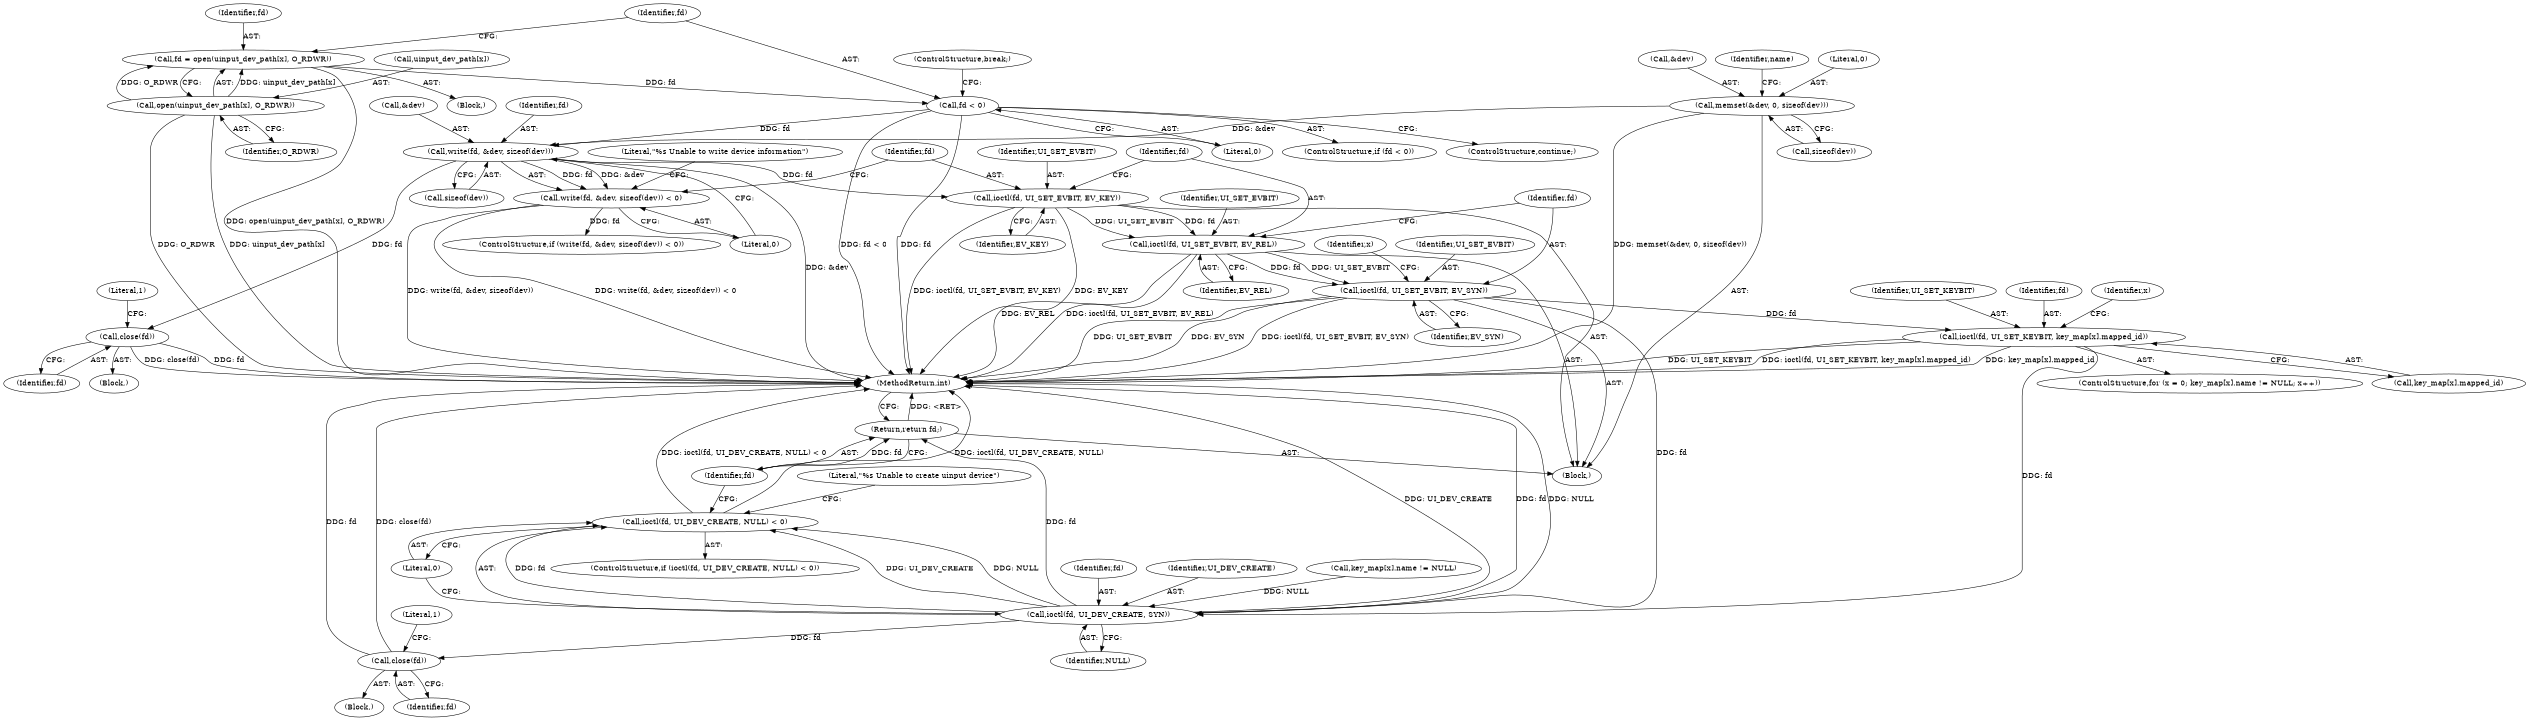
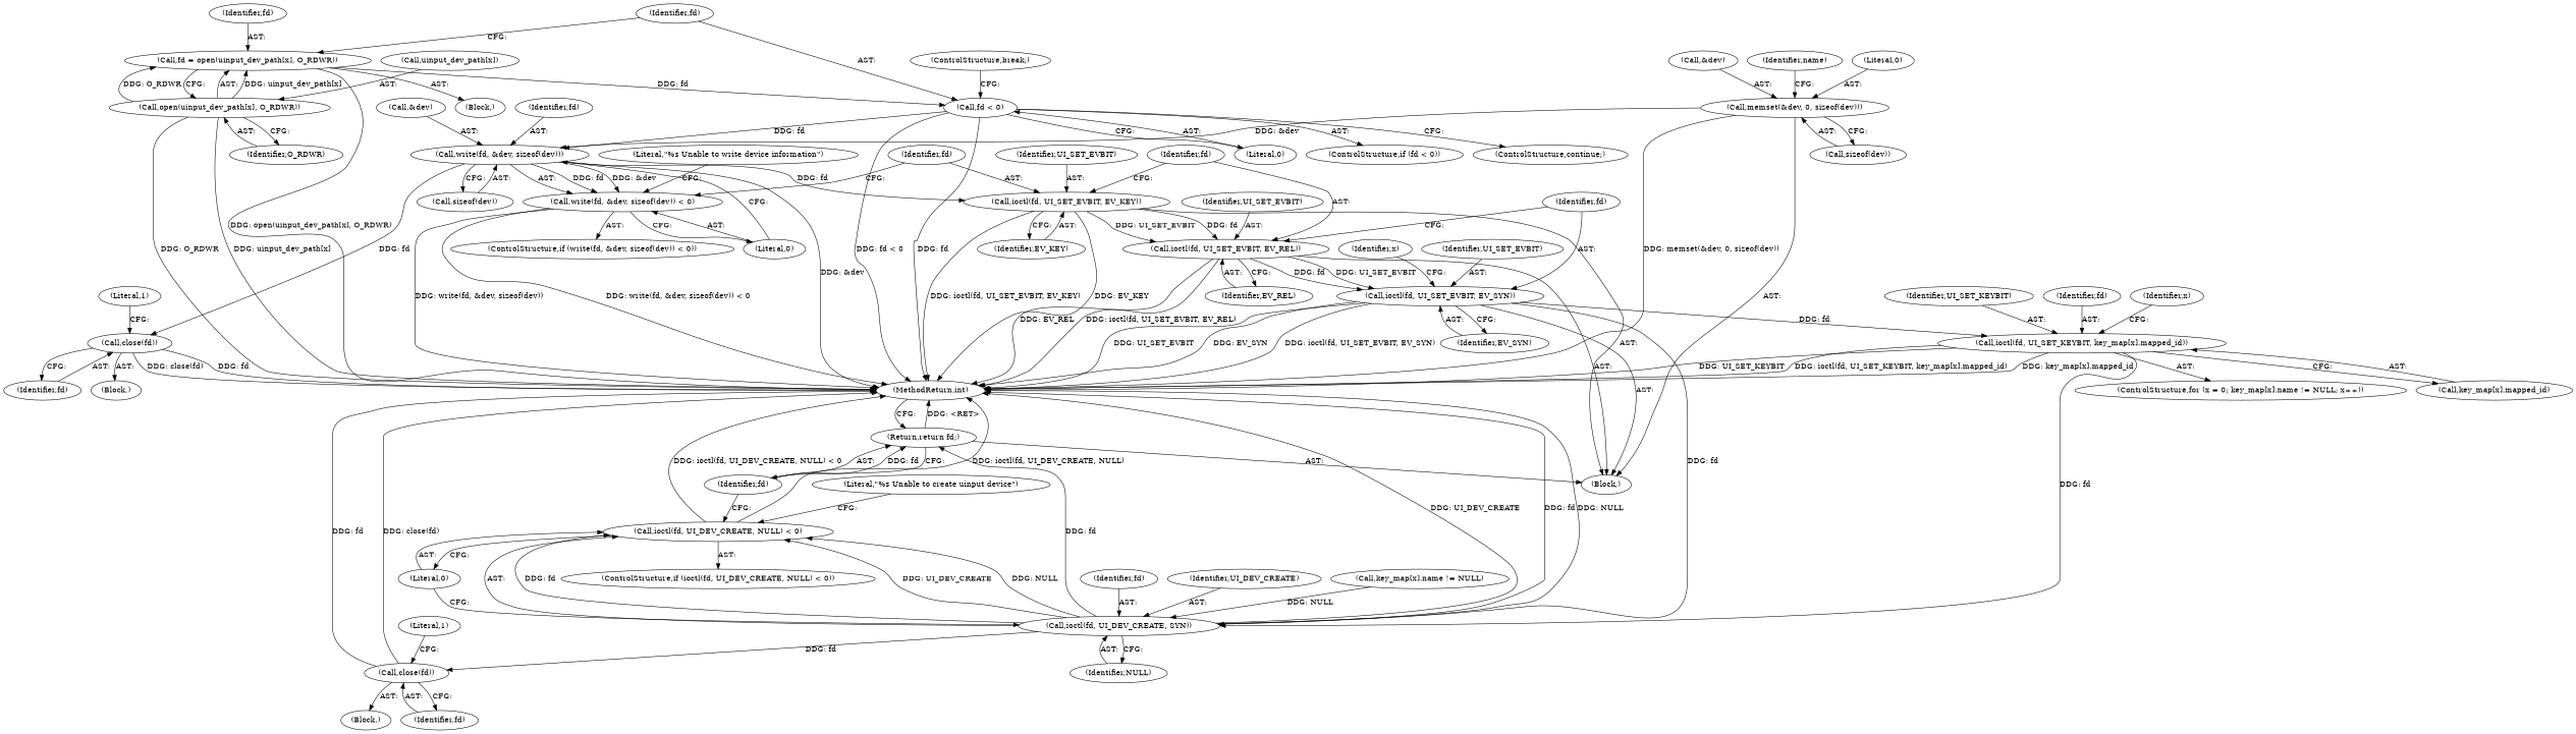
  digraph {
    n1 [label="(Call,write(fd, &dev, sizeof(dev)))"]
    n2 [label="(Call,write(fd, &dev, sizeof(dev)) < 0)"]
    n3 [label="(Call,close(fd))"]
    n4 [label="(Call,ioctl(fd, UI_SET_EVBIT, EV_KEY))"]
    n5 [label="(Call,sizeof(dev))"]
    n6 [label="(MethodReturn,int)"]
    n7 [label="(ControlStructure,if (write(fd, &dev, sizeof(dev)) < 0))"]
    n8 [label="(Literal,0)"]
    n9 [label="(Identifier,fd)"]
    n10 [label="(Block,)"]
    n11 [label="(Block,)"]
    n12 [label="(Call,ioctl(fd, UI_SET_EVBIT, EV_REL))"]
    n13 [label="(Identifier,EV_KEY)"]
    n14 [label="(Return,return fd;)"]
    n15 [label="(Call,fd < 0)"]
    n16 [label="(Literal,0)"]
    n17 [label="(ControlStructure,if (fd < 0))"]
    n18 [label="(ControlStructure,continue;)"]
    n19 [label="(Call,fd = open(uinput_dev_path[x], O_RDWR))"]
    n20 [label="(Call,open(uinput_dev_path[x], O_RDWR))"]
    n21 [label="(Block,)"]
    n22 [label="(Identifier,O_RDWR)"]
    n23 [label="(Call,memset(&dev, 0, sizeof(dev)))"]
    n24 [label="(Call,sizeof(dev))"]
    n25 [label="(Call,ioctl(fd, UI_SET_EVBIT, EV_SYN))"]
    n26 [label="(Identifier,EV_REL)"]
    n27 [label="(Call,ioctl(fd, UI_SET_KEYBIT, key_map[x].mapped_id))"]
    n28 [label="(Call,ioctl(fd, UI_DEV_CREATE, SYN))"]
    n29 [label="(Identifier,EV_SYN)"]
    n30 [label="(ControlStructure,for (x = 0; key_map[x].name != NULL; x++))"]
    n31 [label="(Call,key_map[x].mapped_id)"]
    n32 [label="(Call,ioctl(fd, UI_DEV_CREATE, NULL) < 0)"]
    n33 [label="(Call,close(fd))"]
    n34 [label="(Identifier,NULL)"]
    n35 [label="(Literal,0)"]
    n36 [label="(ControlStructure,if (ioctl(fd, UI_DEV_CREATE, NULL) < 0))"]
    n37 [label="(Block,)"]
    n38 [label="(Identifier,fd)"]
    n39 [label="(Identifier,fd)"]
    n40 [label="(Identifier,fd)"]
    n41 [label="(Identifier,x)"]
    n42 [label="(Literal,1)"]
    n43 [label="(Identifier,UI_SET_EVBIT)"]
    n44 [label="(Identifier,UI_SET_KEYBIT)"]
    n45 [label="(Identifier,UI_SET_EVBIT)"]
    n46 [label="(Identifier,fd)"]
    n47 [label="(Identifier,fd)"]
    n48 [label="(Call,uinput_dev_path[x])"]
    n49 [label="(Call,&dev)"]
    n50 [label="(Identifier,fd)"]
    n51 [label="(Identifier,fd)"]
    n52 [label="(Literal,\"%s Unable to create uinput device\")"]
    n53 [label="(Identifier,name)"]
    n54 [label="(Identifier,UI_SET_EVBIT)"]
    n55 [label="(Identifier,UI_DEV_CREATE)"]
    n56 [label="(Literal,\"%s Unable to write device information\")"]
    n57 [label="(Identifier,fd)"]
    n58 [label="(Call,&dev)"]
    n59 [label="(Identifier,fd)"]
    n60 [label="(Identifier,fd)"]
    n61 [label="(Literal,1)"]
    n62 [label="(ControlStructure,break;)"]
    n63 [label="(Literal,0)"]
    n64 [label="(Call,key_map[x].name != NULL)"]
    n65 [label="(Identifier,x)"]
    n1 -> n2 [label="AST: "]
    n1 -> n2 [label="DDG: fd"]
    n1 -> n2 [label="DDG: &dev"]
    n1 -> n3 [label="DDG: fd"]
    n1 -> n4 [label="DDG: fd"]
    n1 -> n5 [label="CFG: "]
    n1 -> n6 [label="DDG: &dev"]
    n2 -> n6 [label="DDG: write(fd, &dev, sizeof(dev)) < 0"]
    n2 -> n6 [label="DDG: write(fd, &dev, sizeof(dev))"]
-   n2 -> n7 [label="DDG: fd"]
+   n2 -> n7 [label="AST: "]
    n2 -> n8 [label="CFG: "]
    n3 -> n6 [label="DDG: fd"]
    n3 -> n6 [label="DDG: close(fd)"]
    n3 -> n9 [label="CFG: "]
    n3 -> n10 [label="AST: "]
    n4 -> n6 [label="DDG: EV_KEY"]
    n4 -> n6 [label="DDG: ioctl(fd, UI_SET_EVBIT, EV_KEY)"]
    n4 -> n11 [label="AST: "]
    n4 -> n12 [label="DDG: fd"]
    n4 -> n12 [label="DDG: UI_SET_EVBIT"]
    n4 -> n13 [label="CFG: "]
    n5 -> n1 [label="AST: "]
    n6 -> n14 [label="CFG: "]
    n8 -> n1 [label="CFG: "]
    n8 -> n2 [label="AST: "]
    n9 -> n3 [label="AST: "]
    n12 -> n6 [label="DDG: ioctl(fd, UI_SET_EVBIT, EV_REL)"]
    n12 -> n6 [label="DDG: EV_REL"]
    n12 -> n11 [label="AST: "]
    n12 -> n25 [label="DDG: fd"]
    n12 -> n25 [label="DDG: UI_SET_EVBIT"]
    n12 -> n26 [label="CFG: "]
    n13 -> n4 [label="AST: "]
    n14 -> n6 [label="DDG: <RET>"]
    n14 -> n11 [label="AST: "]
    n14 -> n39 [label="CFG: "]
    n15 -> n1 [label="DDG: fd"]
    n15 -> n6 [label="DDG: fd < 0"]
    n15 -> n6 [label="DDG: fd"]
    n15 -> n16 [label="CFG: "]
    n15 -> n17 [label="AST: "]
    n15 -> n18 [label="CFG: "]
    n16 -> n15 [label="AST: "]
    n19 -> n6 [label="DDG: open(uinput_dev_path[x], O_RDWR)"]
    n19 -> n15 [label="DDG: fd"]
    n19 -> n20 [label="CFG: "]
    n19 -> n21 [label="AST: "]
    n20 -> n6 [label="DDG: O_RDWR"]
    n20 -> n6 [label="DDG: uinput_dev_path[x]"]
    n20 -> n19 [label="AST: "]
    n20 -> n19 [label="DDG: uinput_dev_path[x]"]
    n20 -> n19 [label="DDG: O_RDWR"]
    n20 -> n22 [label="CFG: "]
    n22 -> n20 [label="AST: "]
    n23 -> n1 [label="DDG: &dev"]
    n23 -> n6 [label="DDG: memset(&dev, 0, sizeof(dev))"]
    n23 -> n11 [label="AST: "]
    n23 -> n24 [label="CFG: "]
    n24 -> n23 [label="AST: "]
    n25 -> n6 [label="DDG: UI_SET_EVBIT"]
    n25 -> n6 [label="DDG: EV_SYN"]
    n25 -> n6 [label="DDG: ioctl(fd, UI_SET_EVBIT, EV_SYN)"]
    n25 -> n11 [label="AST: "]
    n25 -> n27 [label="DDG: fd"]
    n25 -> n28 [label="DDG: fd"]
    n25 -> n29 [label="CFG: "]
    n26 -> n12 [label="AST: "]
    n27 -> n6 [label="DDG: key_map[x].mapped_id"]
    n27 -> n6 [label="DDG: UI_SET_KEYBIT"]
    n27 -> n6 [label="DDG: ioctl(fd, UI_SET_KEYBIT, key_map[x].mapped_id)"]
    n27 -> n28 [label="DDG: fd"]
    n27 -> n30 [label="AST: "]
    n27 -> n31 [label="CFG: "]
    n28 -> n6 [label="DDG: UI_DEV_CREATE"]
    n28 -> n6 [label="DDG: fd"]
    n28 -> n6 [label="DDG: NULL"]
    n28 -> n14 [label="DDG: fd"]
    n28 -> n32 [label="AST: "]
    n28 -> n32 [label="DDG: fd"]
    n28 -> n32 [label="DDG: UI_DEV_CREATE"]
    n28 -> n32 [label="DDG: NULL"]
    n28 -> n33 [label="DDG: fd"]
    n28 -> n34 [label="CFG: "]
    n29 -> n25 [label="AST: "]
    n31 -> n27 [label="AST: "]
    n32 -> n6 [label="DDG: ioctl(fd, UI_DEV_CREATE, NULL) < 0"]
    n32 -> n6 [label="DDG: ioctl(fd, UI_DEV_CREATE, NULL)"]
    n32 -> n35 [label="CFG: "]
    n32 -> n36 [label="AST: "]
    n33 -> n6 [label="DDG: fd"]
    n33 -> n6 [label="DDG: close(fd)"]
    n33 -> n37 [label="AST: "]
    n33 -> n38 [label="CFG: "]
    n34 -> n28 [label="AST: "]
    n35 -> n28 [label="CFG: "]
    n35 -> n32 [label="AST: "]
    n38 -> n33 [label="AST: "]
    n39 -> n14 [label="AST: "]
    n39 -> n14 [label="DDG: fd"]
    n39 -> n32 [label="CFG: "]
    n40 -> n12 [label="CFG: "]
    n40 -> n25 [label="AST: "]
    n41 -> n25 [label="CFG: "]
    n42 -> n33 [label="CFG: "]
    n43 -> n12 [label="AST: "]
    n44 -> n27 [label="AST: "]
    n45 -> n4 [label="AST: "]
    n46 -> n19 [label="AST: "]
    n47 -> n4 [label="CFG: "]
    n47 -> n12 [label="AST: "]
    n48 -> n20 [label="AST: "]
    n49 -> n23 [label="AST: "]
    n50 -> n2 [label="CFG: "]
    n50 -> n4 [label="AST: "]
    n51 -> n28 [label="AST: "]
    n52 -> n32 [label="CFG: "]
    n53 -> n23 [label="CFG: "]
    n54 -> n25 [label="AST: "]
    n55 -> n28 [label="AST: "]
    n56 -> n2 [label="CFG: "]
    n57 -> n15 [label="AST: "]
    n57 -> n19 [label="CFG: "]
    n58 -> n1 [label="AST: "]
    n59 -> n1 [label="AST: "]
    n60 -> n27 [label="AST: "]
    n61 -> n3 [label="CFG: "]
    n62 -> n15 [label="CFG: "]
    n63 -> n23 [label="AST: "]
    n64 -> n28 [label="DDG: NULL"]
    n65 -> n27 [label="CFG: "]
  }
